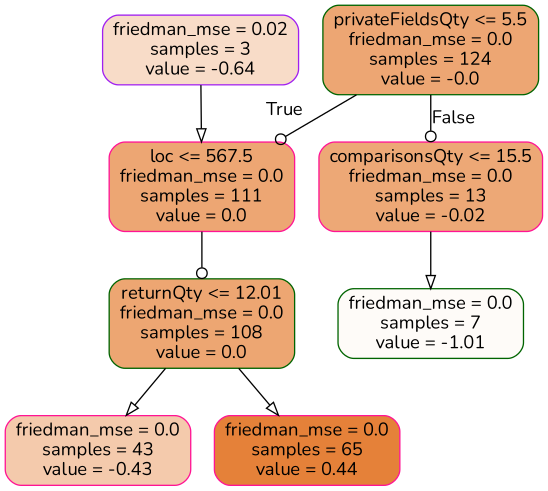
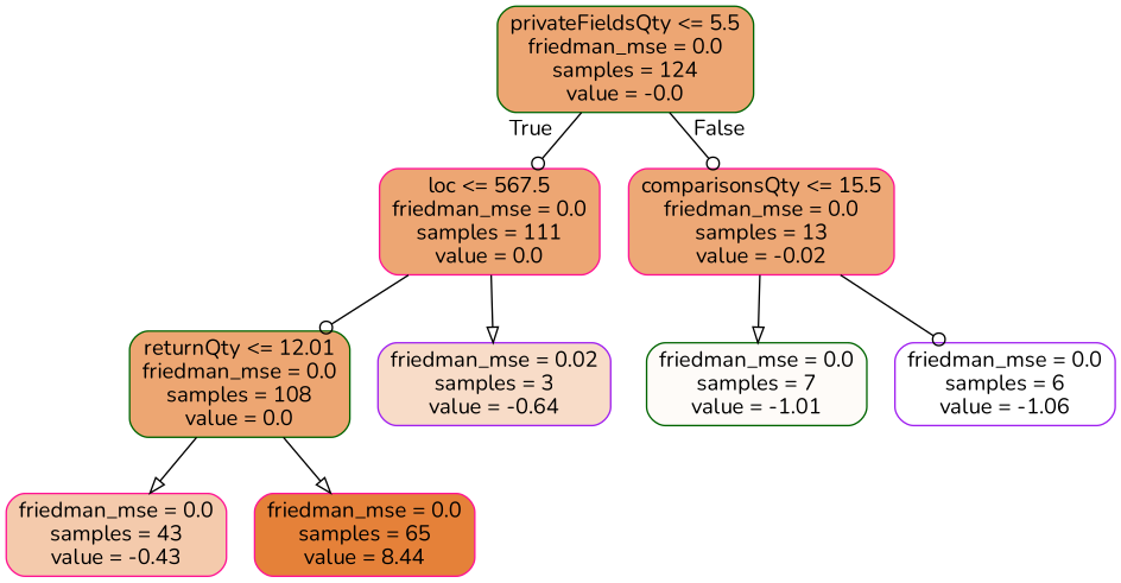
  digraph {
    fontname=Nunito
    node [color=deeppink fillcolor="#eda673" fontname=Nunito shape=box style="filled, rounded"]
    edge [arrowhead=odot fontname=Nunito]
    n1 [color=darkgreen label="privateFieldsQty <= 5.5\nfriedman_mse = 0.0\nsamples = 124\nvalue = -0.0"]
    n2 [label="loc <= 567.5\nfriedman_mse = 0.0\nsamples = 111\nvalue = 0.0"]
    n3 [fillcolor="#eda876" label="comparisonsQty <= 15.5\nfriedman_mse = 0.0\nsamples = 13\nvalue = -0.02"]
    n4 [color=darkgreen fillcolor="#eda672" label="returnQty <= 12.01\nfriedman_mse = 0.0\nsamples = 108\nvalue = 0.0"]
    n5 [color=purple fillcolor="#f8dcc8" label="friedman_mse = 0.02\nsamples = 3\nvalue = -0.64"]
    n6 [color=darkgreen fillcolor="#fefbf8" label="friedman_mse = 0.0\nsamples = 7\nvalue = -1.01"]
+   n7 [color=purple fillcolor="#ffffff" label="friedman_mse = 0.0\nsamples = 6\nvalue = -1.06"]
    n8 [fillcolor="#f4caac" label="friedman_mse = 0.0\nsamples = 43\nvalue = -0.43"]
-   n9 [fillcolor="#e58139" label="friedman_mse = 0.0\nsamples = 65\nvalue = 0.44"]
+   n9 [fillcolor="#e58139" label="friedman_mse = 0.0\nsamples = 65\nvalue = 8.44"]
    n1 -> n2 [headlabel=True labelangle=45 labeldistance=2.5]
    n1 -> n3 [headlabel=False labelangle=-45 labeldistance=2.5]
    n2 -> n4
-   n5 -> n2 [arrowhead=onormal]
+   n2 -> n5 [arrowhead=onormal]
    n3 -> n6 [arrowhead=onormal]
+   n3 -> n7
    n4 -> n8 [arrowhead=onormal]
    n4 -> n9 [arrowhead=onormal]
  }
